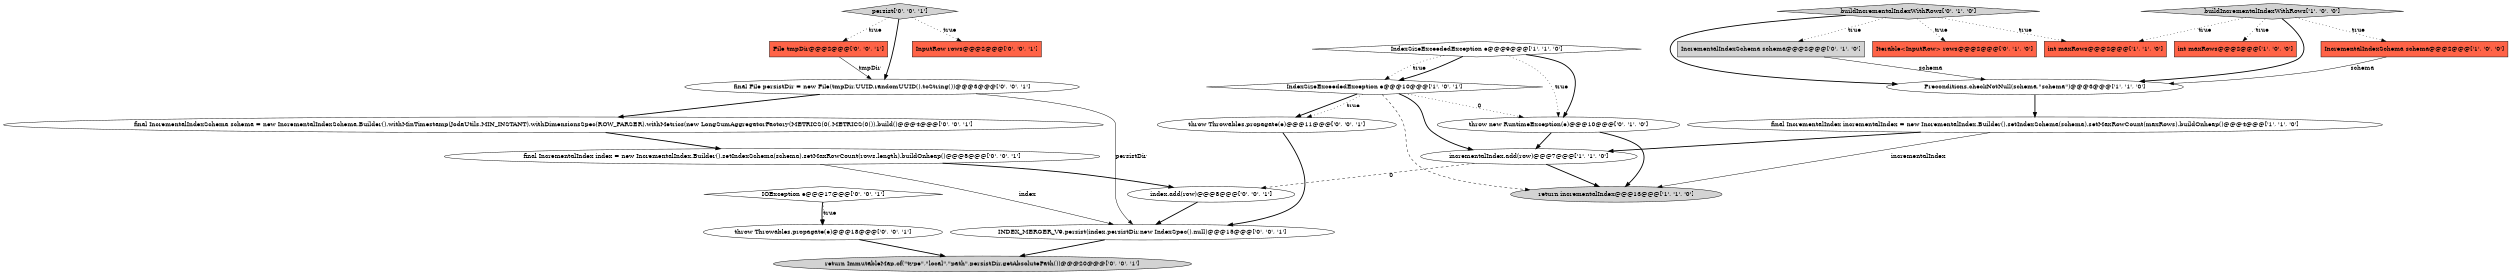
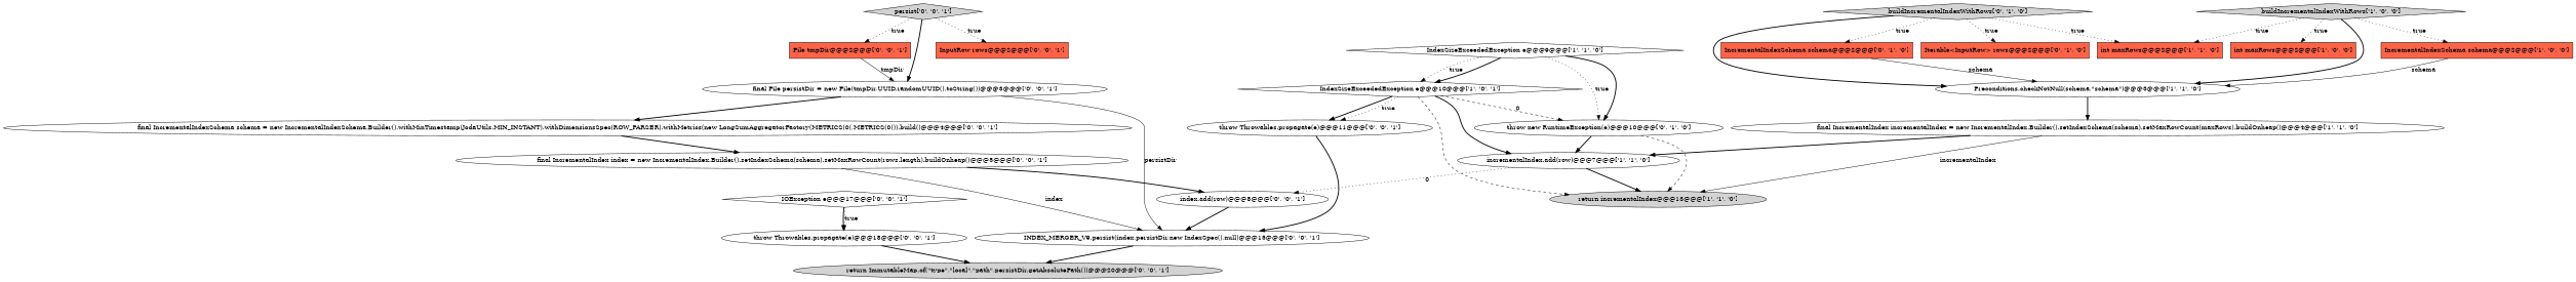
  digraph {
    fontname="DejaVu Serif"
    node [fillcolor=white fontname="DejaVu Serif" shape=ellipse style=filled]
    edge [fontname="DejaVu Serif" style=bold]
    n1 [label="final IncrementalIndex incrementalIndex = new IncrementalIndex.Builder().setIndexSchema(schema).setMaxRowCount(maxRows).buildOnheap()@@@4@@@['1', '1', '0']"]
    n2 [fillcolor=lightgray label="return incrementalIndex@@@13@@@['1', '1', '0']"]
    n3 [label="incrementalIndex.add(row)@@@7@@@['1', '1', '0']"]
    n4 [label="index.add(row)@@@8@@@['0', '0', '1']"]
    n5 [label="Preconditions.checkNotNull(schema,\"schema\")@@@3@@@['1', '1', '0']"]
    n6 [fillcolor=tomato label="Iterable<InputRow> rows@@@2@@@['0', '1', '0']" shape=box]
    n7 [label="throw new RuntimeException(e)@@@10@@@['0', '1', '0']"]
    n8 [fillcolor=tomato label="File tmpDir@@@2@@@['0', '0', '1']" shape=box]
    n9 [label="final File persistDir = new File(tmpDir,UUID.randomUUID().toString())@@@3@@@['0', '0', '1']"]
    n10 [label="INDEX_MERGER_V9.persist(index,persistDir,new IndexSpec(),null)@@@15@@@['0', '0', '1']"]
    n11 [label="final IncrementalIndexSchema schema = new IncrementalIndexSchema.Builder().withMinTimestamp(JodaUtils.MIN_INSTANT).withDimensionsSpec(ROW_PARSER).withMetrics(new LongSumAggregatorFactory(METRICS(0(,METRICS(0()).build()@@@4@@@['0', '0', '1']"]
    n12 [fillcolor=tomato label="IncrementalIndexSchema schema@@@2@@@['1', '0', '0']" shape=box]
    n13 [fillcolor=lightgray label="return ImmutableMap.of(\"type\",\"local\",\"path\",persistDir.getAbsolutePath())@@@20@@@['0', '0', '1']"]
    n14 [label="final IncrementalIndex index = new IncrementalIndex.Builder().setIndexSchema(schema).setMaxRowCount(rows.length).buildOnheap()@@@5@@@['0', '0', '1']"]
    n15 [fillcolor=tomato label="int maxRows@@@2@@@['1', '1', '0']" shape=box]
    n16 [label="IndexSizeExceededException e@@@10@@@['1', '0', '1']" shape=diamond]
    n17 [label="throw Throwables.propagate(e)@@@11@@@['0', '0', '1']"]
    n18 [label="throw Throwables.propagate(e)@@@18@@@['0', '0', '1']"]
    n19 [fillcolor=lightgray label="persist['0', '0', '1']" shape=diamond]
    n20 [fillcolor=tomato label="InputRow rows@@@2@@@['0', '0', '1']" shape=box]
    n21 [fillcolor=lightgray label="buildIncrementalIndexWithRows['0', '1', '0']" shape=diamond]
-   n22 [fillcolor=lightgray label="IncrementalIndexSchema schema@@@2@@@['0', '1', '0']" shape=box]
+   n22 [fillcolor=tomato label="IncrementalIndexSchema schema@@@2@@@['0', '1', '0']" shape=box]
    n23 [label="IndexSizeExceededException e@@@9@@@['1', '1', '0']" shape=diamond]
    n24 [label="IOException e@@@17@@@['0', '0', '1']" shape=diamond]
    n25 [fillcolor=tomato label="int maxRows@@@2@@@['1', '0', '0']" shape=box]
    n26 [fillcolor=lightgray label="buildIncrementalIndexWithRows['1', '0', '0']" shape=diamond]
    n1 -> n2 [label=incrementalIndex style=solid]
    n1 -> n3
    n3 -> n2
-   n3 -> n4 [label=0 style=dashed]
+   n3 -> n4 [label=0 style=dotted]
    n4 -> n10
    n5 -> n1
-   n7 -> n2
+   n7 -> n2 [style=dashed]
    n7 -> n3
    n8 -> n9 [label=tmpDir style=solid]
    n9 -> n10 [label=persistDir style=solid]
    n9 -> n11
    n10 -> n13
    n11 -> n14
    n12 -> n5 [label=schema style=solid]
    n14 -> n4
    n14 -> n10 [label=index style=solid]
    n16 -> n2 [style=dashed]
    n16 -> n3
-   n16 -> n7 [label=0 style=dotted]
+   n16 -> n7 [label=0 style=dashed]
    n16 -> n17
    n16 -> n17 [label=true style=dotted]
    n17 -> n10
    n18 -> n13
    n19 -> n8 [label=true style=dotted]
    n19 -> n9
    n19 -> n20 [label=true style=dotted]
    n21 -> n5
    n21 -> n6 [label=true style=dotted]
    n21 -> n15 [label=true style=dotted]
    n21 -> n22 [label=true style=dotted]
    n22 -> n5 [label=schema style=solid]
    n23 -> n7
    n23 -> n7 [label=true style=dotted]
    n23 -> n16
    n23 -> n16 [label=true style=dotted]
    n24 -> n18
    n24 -> n18 [label=true style=dotted]
    n26 -> n5
    n26 -> n12 [label=true style=dotted]
    n26 -> n15 [label=true style=dotted]
    n26 -> n25 [label=true style=dotted]
  }
